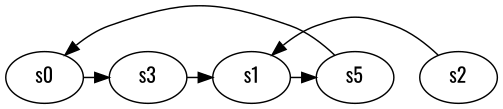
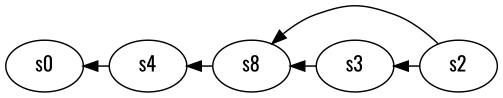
  digraph {
    fontname=Oswald
    node [fontname=Oswald player=0]
    edge [fontname=Oswald]
    s0 [player=1]
    s3
-   s1
-   s4 [label=s5]
+   s1 [label=s8]
+   s4
    s2
-   s0 -> s3 [constraint="time % 4 == 1 && time % 5 == 1"]
+   s2 -> s3 [constraint="time % 4 == 1 && time % 5 == 1"]
    s3 -> s1 [constraint="time % 4 == 2 && time % 5 == 1"]
    s1 -> s4 [constraint="time % 2 == 1 && time % 4 == 2"]
    s4 -> s0 [constraint="!(time % 4 == 3)"]
    s2 -> s1 [constraint="time % 7 == 3"]
  }
